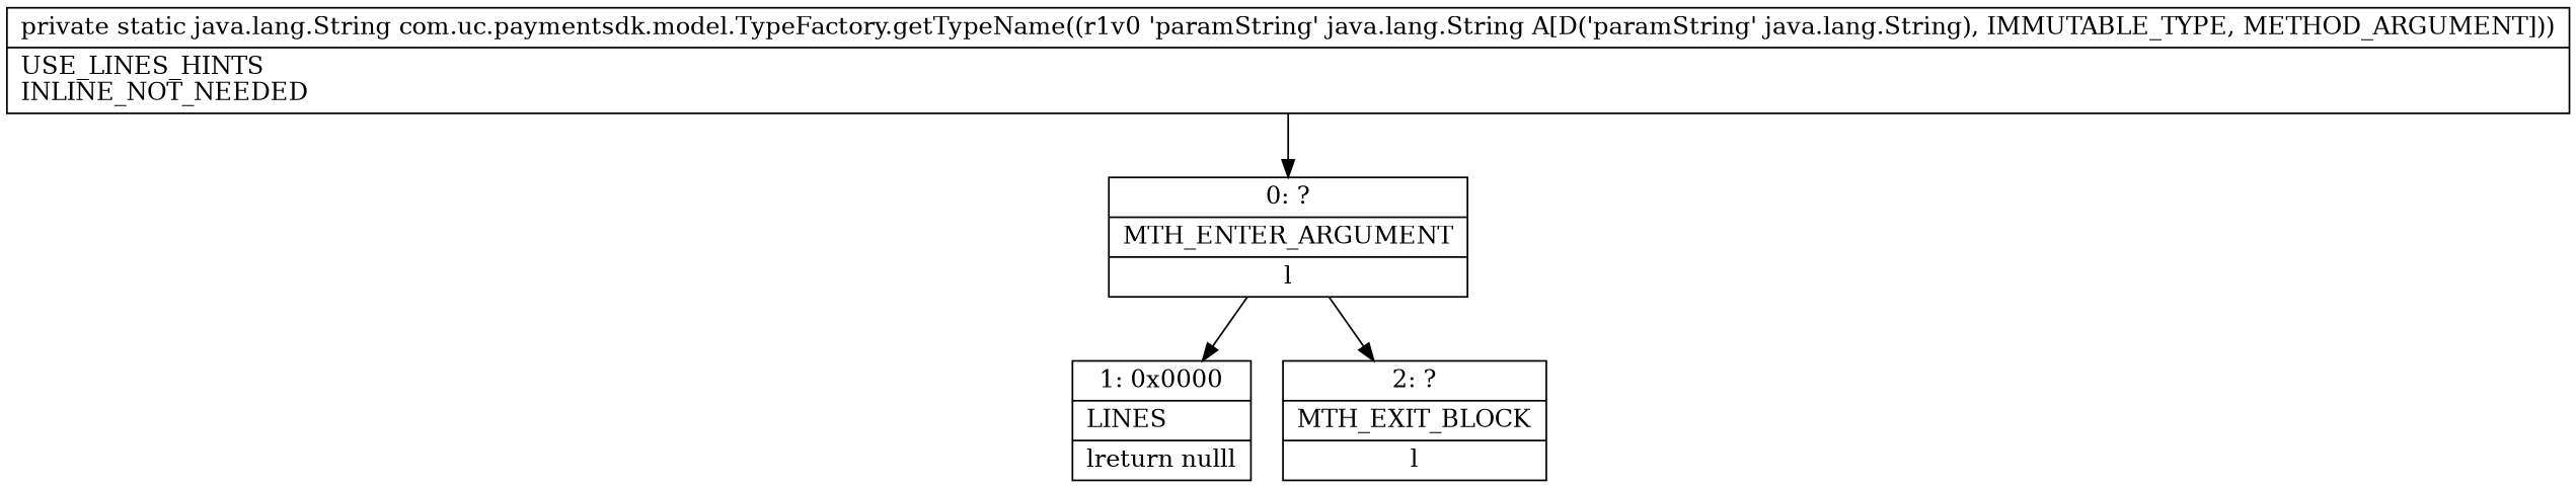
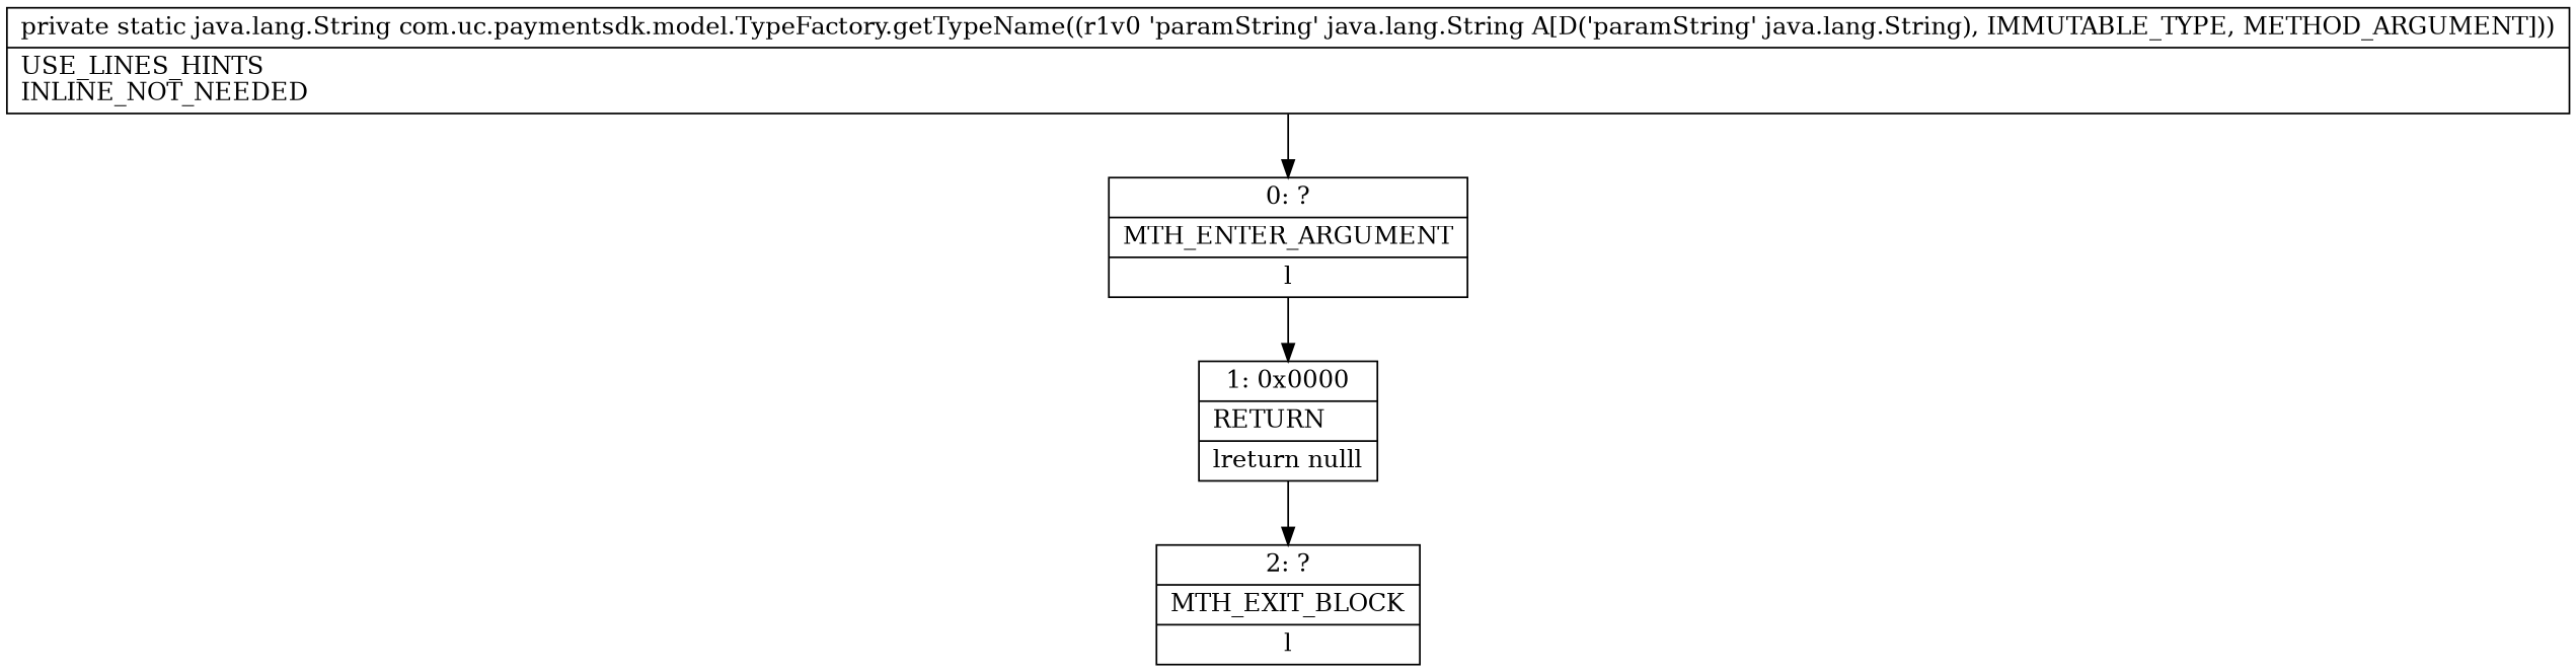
  digraph {
    fontname="DejaVu Serif"
    node [fontname="DejaVu Serif" shape=record]
    edge [fontname="DejaVu Serif"]
    n1 [label="{0\:\ ?|MTH_ENTER_ARGUMENT\l|l}"]
-   n2 [label="{1\:\ 0x0000|LINES\l|lreturn nulll}"]
+   n2 [label="{1\:\ 0x0000|RETURN\l|lreturn nulll}"]
    n3 [label="{2\:\ ?|MTH_EXIT_BLOCK\l|l}"]
    n4 [label="{private static java.lang.String com.uc.paymentsdk.model.TypeFactory.getTypeName((r1v0 'paramString' java.lang.String A[D('paramString' java.lang.String), IMMUTABLE_TYPE, METHOD_ARGUMENT]))  | USE_LINES_HINTS\lINLINE_NOT_NEEDED\l}"]
    n1 -> n2
-   n1 -> n3
+   n2 -> n3
    n4 -> n1
  }
